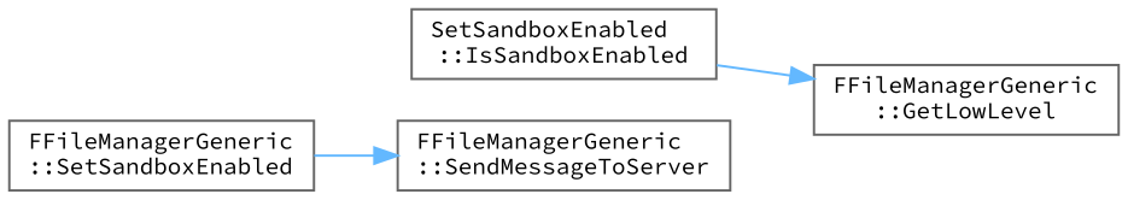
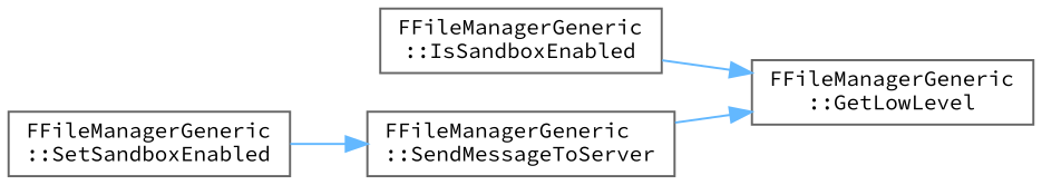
  digraph {
    fontname="Source Code Pro"
    rankdir=RL
    node [color=grey40 fillcolor=white fontname="Source Code Pro" fontsize=10 shape=box style=filled]
    edge [color=steelblue1 dir=back fontname="Source Code Pro" fontsize=10 labelfontname=Helvetica labelfontsize=10 style=solid]
    n1 [height=0.2 label="FFileManagerGeneric\l::GetLowLevel" width=0.4]
-   n2 [height=0.2 label="SetSandboxEnabled\l::IsSandboxEnabled" width=0.4]
+   n2 [height=0.2 label="FFileManagerGeneric\l::IsSandboxEnabled" width=0.4]
    n3 [height=0.2 label="FFileManagerGeneric\l::SendMessageToServer" width=0.4]
    n4 [height=0.2 label="FFileManagerGeneric\l::SetSandboxEnabled" width=0.4]
    n1 -> n2
+   n1 -> n3
    n3 -> n4
  }
